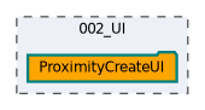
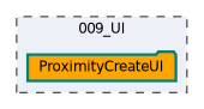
  digraph {
    compound=true
    rankdir=LR
    n1 [color=teal fillcolor=orange fontname=Helvetica fontsize=10 height=0.2 label=ProximityCreateUI shape=folder style="filled,bold" width=0.4]
    subgraph cluster_1 {
      bgcolor="#edf0f7"
      fontname=Helvetica
      fontsize=10
-     label="002_UI"
+     label="009_UI"
      pencolor=grey25
      style="filled,dashed"
      n1
    }
  }
